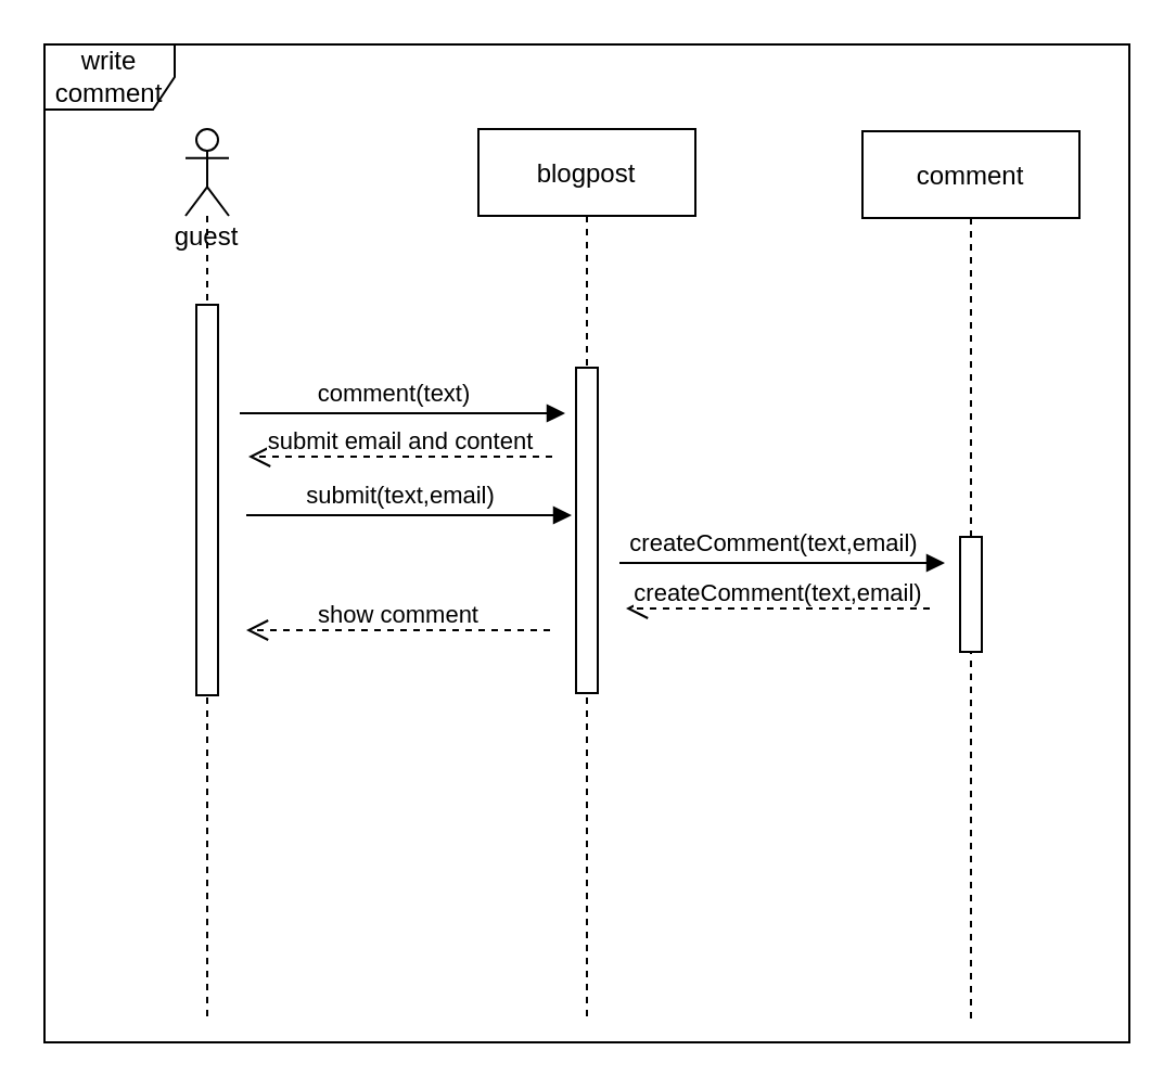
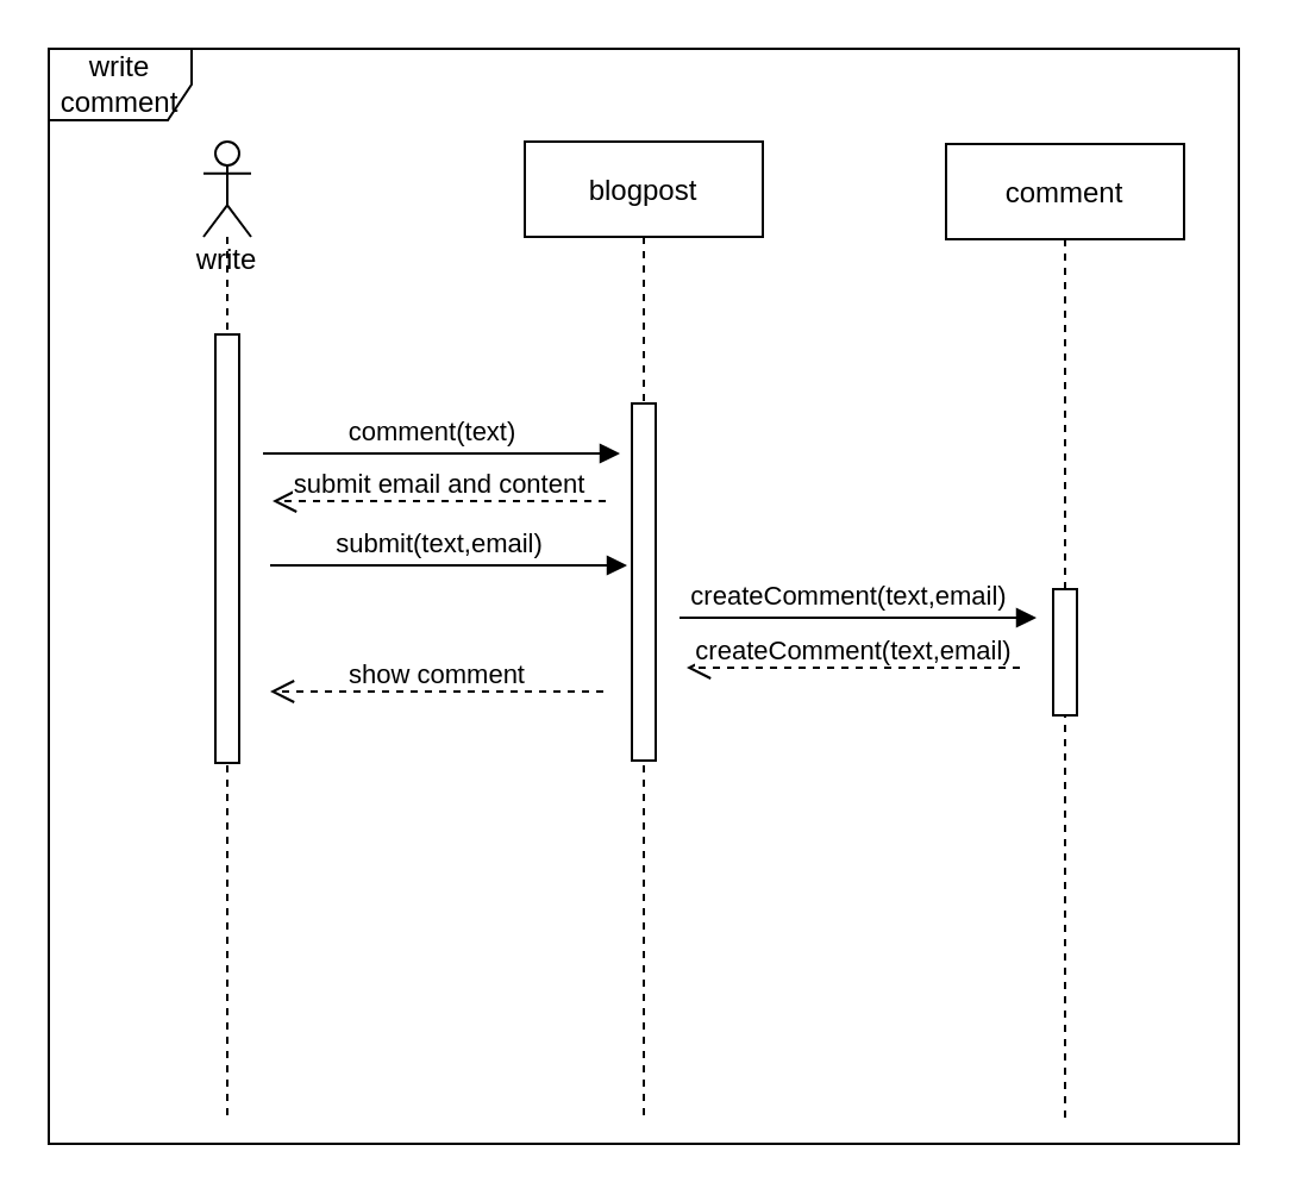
  <mxCell id="0" />
  <mxCell id="1" parent="0" />
  <mxCell id="2" value="write comment" style="shape=umlFrame;whiteSpace=wrap;html=1;fillColor=none;gradientColor=none;" parent="1" vertex="1"><mxGeometry x="20" y="20" width="500" height="460" as="geometry" /></mxCell>
- <mxCell id="3" value="guest" style="shape=umlLifeline;participant=umlActor;perimeter=lifelinePerimeter;whiteSpace=wrap;html=1;container=1;collapsible=0;recursiveResize=0;verticalAlign=top;spacingTop=36;outlineConnect=0;" parent="1" vertex="1"><mxGeometry x="85" y="59" width="20" height="411" as="geometry" /></mxCell>
+ <mxCell id="3" value="write" style="shape=umlLifeline;participant=umlActor;perimeter=lifelinePerimeter;whiteSpace=wrap;html=1;container=1;collapsible=0;recursiveResize=0;verticalAlign=top;spacingTop=36;outlineConnect=0;" parent="1" vertex="1"><mxGeometry x="85" y="59" width="20" height="411" as="geometry" /></mxCell>
  <mxCell id="4" value="blogpost" style="shape=umlLifeline;perimeter=lifelinePerimeter;container=1;collapsible=0;recursiveResize=0;rounded=0;shadow=0;strokeWidth=1;" parent="1" vertex="1"><mxGeometry x="220" y="59" width="100" height="411" as="geometry" /></mxCell>
  <mxCell id="5" value="" style="points=[];perimeter=orthogonalPerimeter;rounded=0;shadow=0;strokeWidth=1;" parent="4" vertex="1"><mxGeometry x="45" y="110" width="10" height="150" as="geometry" /></mxCell>
  <mxCell id="6" value="" style="html=1;points=[];perimeter=orthogonalPerimeter;" parent="1" vertex="1"><mxGeometry x="90" y="140" width="10" height="180" as="geometry" /></mxCell>
  <mxCell id="7" value="" style="html=1;verticalAlign=bottom;endArrow=block;rounded=0;" parent="1" edge="1"><mxGeometry x="0.033" y="10" width="80" relative="1" as="geometry"><mxPoint x="110" y="190" as="sourcePoint" /><mxPoint x="260" y="190" as="targetPoint" /><mxPoint as="offset" /></mxGeometry></mxCell>
  <mxCell id="8" value="comment(text)" style="edgeLabel;html=1;align=center;verticalAlign=middle;resizable=0;points=[];" parent="7" vertex="1" connectable="0"><mxGeometry x="-0.416" y="-1" relative="1" as="geometry"><mxPoint x="26" y="-11" as="offset" /></mxGeometry></mxCell>
  <mxCell id="9" value="comment" style="shape=umlLifeline;perimeter=lifelinePerimeter;container=1;collapsible=0;recursiveResize=0;rounded=0;shadow=0;strokeWidth=1;" parent="1" vertex="1"><mxGeometry x="397" y="60" width="100" height="410" as="geometry" /></mxCell>
  <mxCell id="10" value="" style="points=[];perimeter=orthogonalPerimeter;rounded=0;shadow=0;strokeWidth=1;" parent="9" vertex="1"><mxGeometry x="45" y="187" width="10" height="53" as="geometry" /></mxCell>
  <mxCell id="11" value="submit email and content" style="html=1;verticalAlign=bottom;endArrow=open;dashed=1;endSize=8;rounded=0;" edge="1" parent="1"><mxGeometry y="2" relative="1" as="geometry"><mxPoint x="254" y="210" as="sourcePoint" /><mxPoint x="114" y="210" as="targetPoint" /><mxPoint as="offset" /></mxGeometry></mxCell>
  <mxCell id="12" value="" style="html=1;verticalAlign=bottom;endArrow=block;rounded=0;" edge="1" parent="1"><mxGeometry x="0.033" y="10" width="80" relative="1" as="geometry"><mxPoint x="113" y="237" as="sourcePoint" /><mxPoint x="263" y="237" as="targetPoint" /><mxPoint as="offset" /></mxGeometry></mxCell>
  <mxCell id="13" value="submit(text,email)" style="edgeLabel;html=1;align=center;verticalAlign=middle;resizable=0;points=[];" vertex="1" connectable="0" parent="12"><mxGeometry x="-0.416" y="-1" relative="1" as="geometry"><mxPoint x="26" y="-11" as="offset" /></mxGeometry></mxCell>
  <mxCell id="14" value="" style="html=1;verticalAlign=bottom;endArrow=block;rounded=0;" edge="1" parent="1"><mxGeometry x="0.033" y="10" width="80" relative="1" as="geometry"><mxPoint x="285" y="259" as="sourcePoint" /><mxPoint x="435" y="259" as="targetPoint" /><mxPoint as="offset" /></mxGeometry></mxCell>
  <mxCell id="15" value="createComment(text,email)" style="edgeLabel;html=1;align=center;verticalAlign=middle;resizable=0;points=[];" vertex="1" connectable="0" parent="14"><mxGeometry x="-0.416" y="-1" relative="1" as="geometry"><mxPoint x="26" y="-11" as="offset" /></mxGeometry></mxCell>
  <mxCell id="16" value="createComment(text,email)" style="html=1;verticalAlign=bottom;endArrow=open;dashed=1;endSize=8;rounded=0;" edge="1" parent="1"><mxGeometry y="2" relative="1" as="geometry"><mxPoint x="428" y="280" as="sourcePoint" /><mxPoint x="288" y="280" as="targetPoint" /><mxPoint as="offset" /></mxGeometry></mxCell>
  <mxCell id="17" value="show comment" style="html=1;verticalAlign=bottom;endArrow=open;dashed=1;endSize=8;rounded=0;" edge="1" parent="1"><mxGeometry y="2" relative="1" as="geometry"><mxPoint x="253" y="290" as="sourcePoint" /><mxPoint x="113" y="290" as="targetPoint" /><mxPoint as="offset" /></mxGeometry></mxCell>
